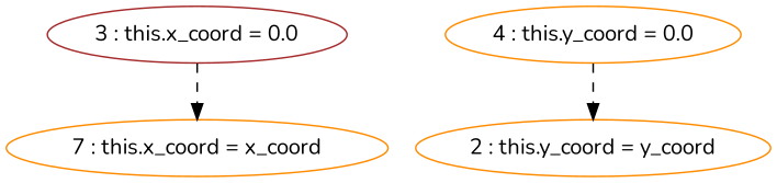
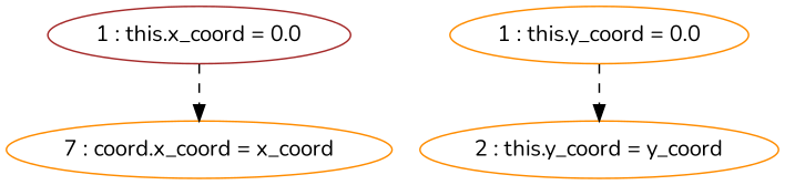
  digraph {
    fontname=Nunito
    node [color=darkorange fontname=Nunito]
    edge [fontname=Nunito style=dashed]
-   "3 : this.x_coord = 0.0" [color=brown]
-   "7 : this.x_coord = x_coord"
+   "3 : this.x_coord = 0.0" [color=brown label="1 : this.x_coord = 0.0"]
+   "7 : this.x_coord = x_coord" [label="7 : coord.x_coord = x_coord"]
    n3 [label="2 : this.y_coord = y_coord"]
-   "4 : this.y_coord = 0.0"
+   "4 : this.y_coord = 0.0" [label="1 : this.y_coord = 0.0"]
    "3 : this.x_coord = 0.0" -> "7 : this.x_coord = x_coord"
    "4 : this.y_coord = 0.0" -> n3
  }
